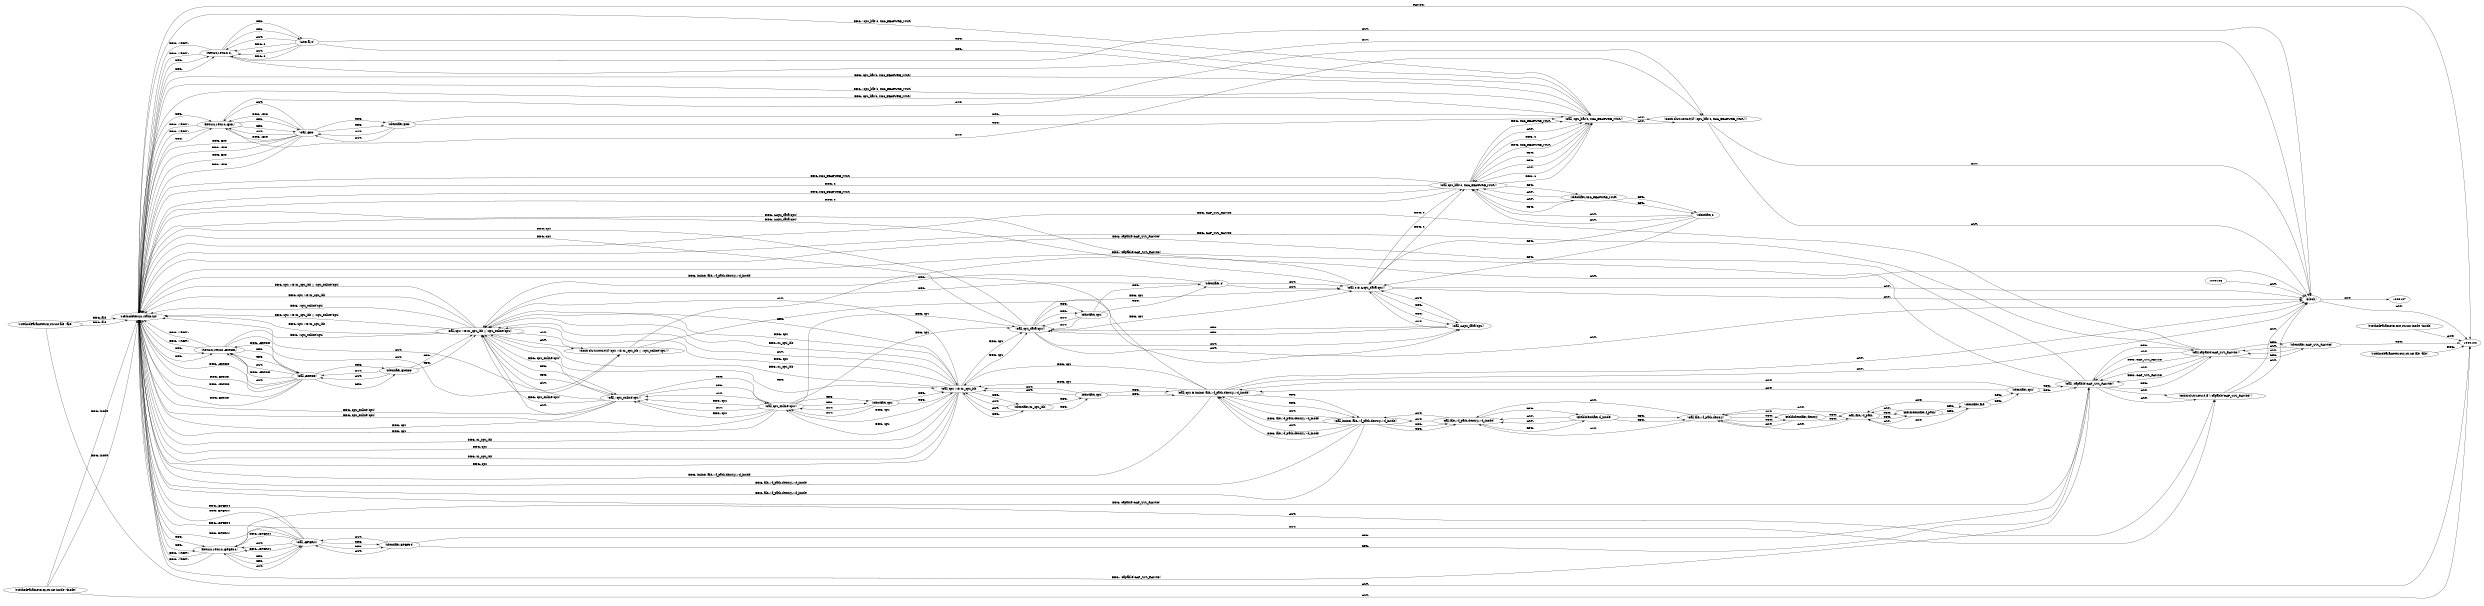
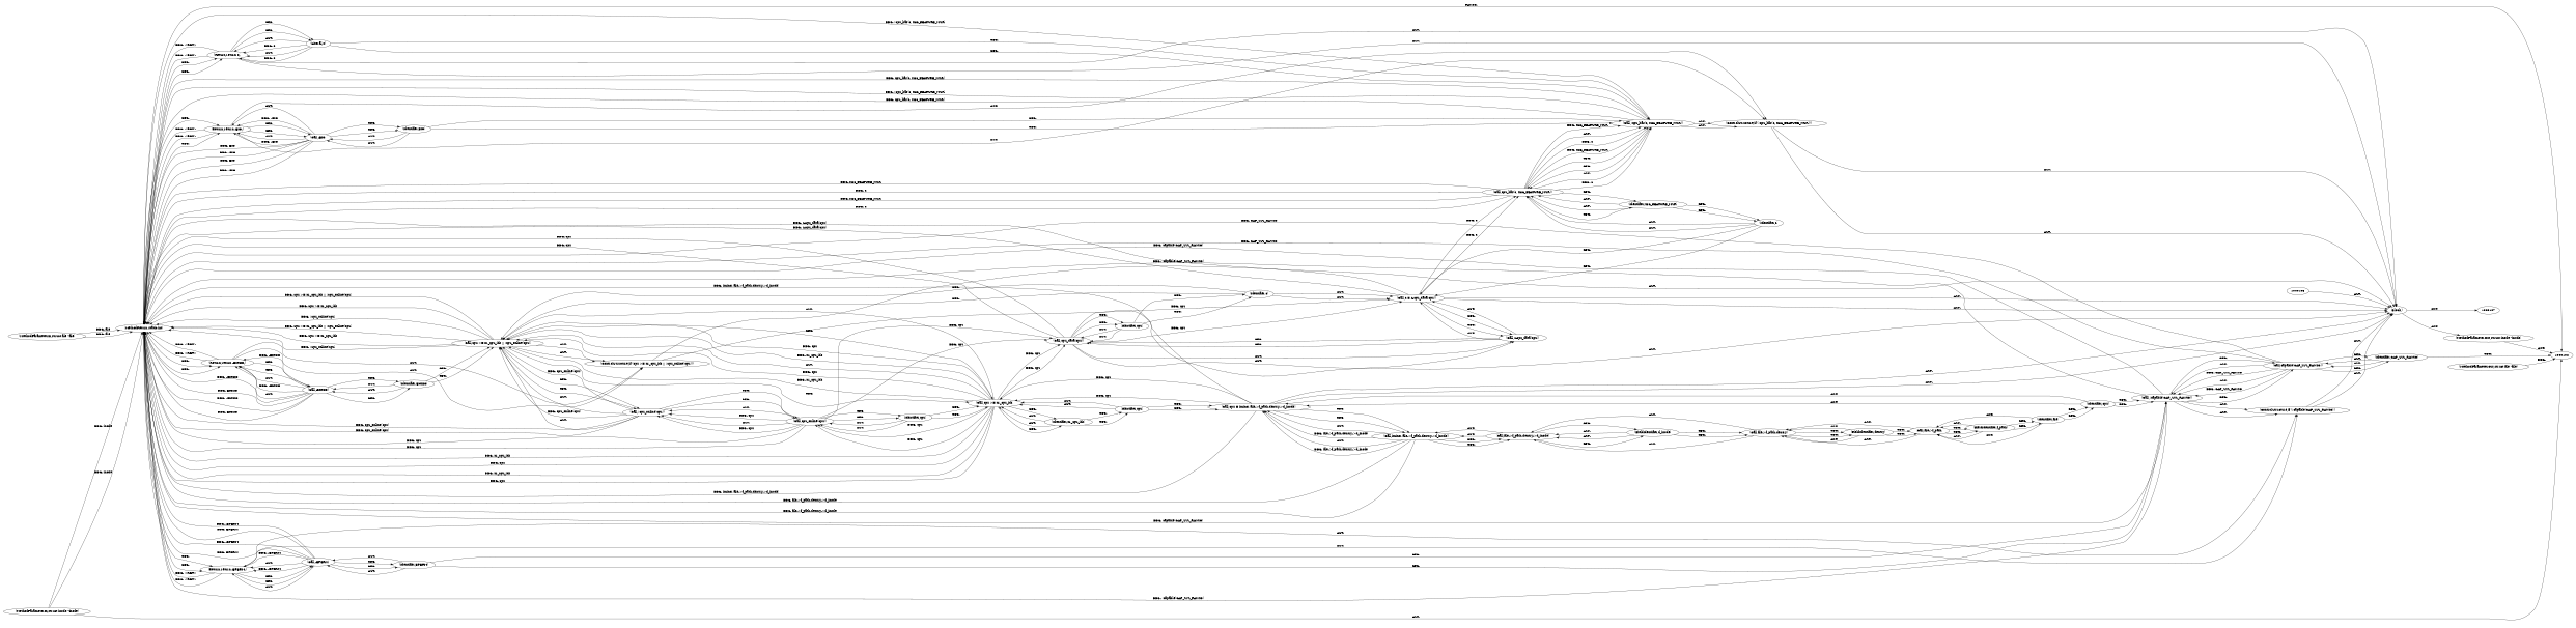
  digraph {
    rankdir=LR
    n1 [label="(MethodReturn,static int)"]
    n2 [label="(Return,return -ENXIO;)"]
    n3 [label="(Return,return -EIO;)"]
    n4 [label="(Return,return 0;)"]
    n5 [label="(Return,return -EPERM;)"]
    1000102
    n7 [label="(ControlStructure,if (cpu >= nr_cpu_ids || !cpu_online(cpu)))"]
    n8 [label="(Call,-ENXIO)"]
    n9 [label="(ControlStructure,if (!cpu_has(c, X86_FEATURE_MSR)))"]
    n10 [label="(Call,-EIO)"]
    n11 [label="(Block,)"]
    n12 [label="(Literal,0)"]
    n13 [label="(ControlStructure,if (!capable(CAP_SYS_RAWIO)))"]
    n14 [label="(Call,-EPERM)"]
    n15 [label="(MethodParameterIn,struct inode *inode)"]
    n16 [label="(MethodParameterOut,struct inode *inode)"]
    n17 [label="(MethodParameterIn,struct file *file)"]
    n18 [label="(MethodParameterOut,struct file *file)"]
    n19 [label="(Identifier,nr_cpu_ids)"]
    n20 [label="(Call,cpu >= nr_cpu_ids)"]
    n21 [label="(Identifier,cpu)"]
    n22 [label="(Call,cpu_online(cpu))"]
    n23 [label="(Call,cpu >= nr_cpu_ids || !cpu_online(cpu))"]
    n24 [label="(Call,cpu_data(cpu))"]
    n25 [label="(Call,cpu = iminor(file->f_path.dentry->d_inode))"]
    1000107
    n27 [label="(Call,!cpu_online(cpu))"]
    n28 [label="(Identifier,cpu)"]
    n29 [label="(Call,c = &cpu_data(cpu))"]
    n30 [label="(Call,&cpu_data(cpu))"]
    n31 [label="(Identifier,cpu)"]
    n32 [label="(Call,iminor(file->f_path.dentry->d_inode))"]
    n33 [label="(Identifier,ENXIO)"]
    n34 [label="(Call,cpu_has(c, X86_FEATURE_MSR))"]
    n35 [label="(Identifier,X86_FEATURE_MSR)"]
    n36 [label="(Call,!cpu_has(c, X86_FEATURE_MSR))"]
    n37 [label="(Identifier,c)"]
    n38 [label="(Identifier,c)"]
    n39 [label="(Identifier,EIO)"]
    n40 [label="(Identifier,CAP_SYS_RAWIO)"]
    n41 [label="(Call,capable(CAP_SYS_RAWIO))"]
    n42 [label="(Call,!capable(CAP_SYS_RAWIO))"]
    n43 [label="(Identifier,EPERM)"]
    n44 [label="(Call,file->f_path.dentry->d_inode)"]
    n45 [label="(FieldIdentifier,d_inode)"]
    n46 [label="(Call,file->f_path.dentry)"]
    n47 [label="(FieldIdentifier,dentry)"]
    n48 [label="(Call,file->f_path)"]
    n49 [label="(FieldIdentifier,f_path)"]
    n50 [label="(Identifier,file)"]
    n51 [label="(Identifier,cpu)"]
    1000106
    n1 -> n2 [label="CFG: "]
    n1 -> n2 [label="CFG: "]
    n1 -> n3 [label="CFG: "]
    n1 -> n3 [label="CFG: "]
    n1 -> n4 [label="CFG: "]
    n1 -> n4 [label="CFG: "]
    n1 -> n5 [label="CFG: "]
    n1 -> n5 [label="CFG: "]
    n1 -> 1000102 [label="RAWIO: "]
    n2 -> n1 [label="DDG: <RET>"]
    n2 -> n1 [label="DDG: <RET>"]
    n2 -> n7 [label="AST: "]
    n2 -> n7 [label="AST: "]
    n2 -> n8 [label="CFG: "]
    n2 -> n8 [label="CFG: "]
    n3 -> n1 [label="DDG: <RET>"]
    n3 -> n1 [label="DDG: <RET>"]
    n3 -> n9 [label="AST: "]
    n3 -> n9 [label="AST: "]
    n3 -> n10 [label="CFG: "]
    n3 -> n10 [label="CFG: "]
    n4 -> n1 [label="DDG: <RET>"]
    n4 -> n1 [label="DDG: <RET>"]
    n4 -> n11 [label="AST: "]
    n4 -> n11 [label="AST: "]
    n4 -> n12 [label="CFG: "]
    n4 -> n12 [label="CFG: "]
    n5 -> n1 [label="DDG: <RET>"]
    n5 -> n1 [label="DDG: <RET>"]
    n5 -> n13 [label="AST: "]
    n5 -> n13 [label="AST: "]
    n5 -> n14 [label="CFG: "]
    n5 -> n14 [label="CFG: "]
    n7 -> n11 [label="AST: "]
    n7 -> n11 [label="AST: "]
    n8 -> n1 [label="DDG: -ENXIO"]
    n8 -> n1 [label="DDG: ENXIO"]
    n8 -> n1 [label="DDG: -ENXIO"]
    n8 -> n1 [label="DDG: ENXIO"]
    n8 -> n2 [label="AST: "]
    n8 -> n2 [label="DDG: -ENXIO"]
    n8 -> n2 [label="AST: "]
    n8 -> n2 [label="DDG: -ENXIO"]
    n8 -> n33 [label="CFG: "]
    n8 -> n33 [label="CFG: "]
    n9 -> n11 [label="AST: "]
    n9 -> n11 [label="AST: "]
    n10 -> n1 [label="DDG: EIO"]
    n10 -> n1 [label="DDG: -EIO"]
    n10 -> n1 [label="DDG: EIO"]
    n10 -> n1 [label="DDG: -EIO"]
    n10 -> n3 [label="AST: "]
    n10 -> n3 [label="DDG: -EIO"]
    n10 -> n3 [label="AST: "]
    n10 -> n3 [label="DDG: -EIO"]
    n10 -> n39 [label="CFG: "]
    n10 -> n39 [label="CFG: "]
-   n11 -> 1000102 [label="AST: "]
+   n11 -> n16 [label="AST: "]
    n11 -> 1000107 [label="AST: "]
    n12 -> n4 [label="AST: "]
    n12 -> n4 [label="DDG: 0"]
    n12 -> n4 [label="AST: "]
    n12 -> n4 [label="DDG: 0"]
    n12 -> n36 [label="CFG: "]
    n12 -> n36 [label="CFG: "]
    n13 -> n11 [label="AST: "]
    n13 -> n11 [label="AST: "]
    n14 -> n1 [label="DDG: EPERM"]
    n14 -> n1 [label="DDG: -EPERM"]
    n14 -> n1 [label="DDG: EPERM"]
    n14 -> n1 [label="DDG: -EPERM"]
    n14 -> n5 [label="AST: "]
    n14 -> n5 [label="DDG: -EPERM"]
    n14 -> n5 [label="AST: "]
    n14 -> n5 [label="DDG: -EPERM"]
    n14 -> n43 [label="CFG: "]
    n14 -> n43 [label="CFG: "]
    n15 -> n1 [label="DDG: inode"]
    n15 -> n1 [label="DDG: inode"]
    n15 -> 1000102 [label="AST: "]
    n16 -> 1000102 [label="AST: "]
    n17 -> n1 [label="DDG: file"]
    n17 -> n1 [label="DDG: file"]
-   n17 -> 1000102 [label="AST: "]
    n18 -> 1000102 [label="DDG: "]
    n19 -> n20 [label="AST: "]
    n19 -> n20 [label="AST: "]
    n19 -> n21 [label="CFG: "]
    n19 -> n21 [label="CFG: "]
    n20 -> n1 [label="DDG: nr_cpu_ids"]
    n20 -> n1 [label="DDG: cpu"]
    n20 -> n1 [label="DDG: nr_cpu_ids"]
    n20 -> n1 [label="DDG: cpu"]
    n20 -> n19 [label="CFG: "]
    n20 -> n19 [label="CFG: "]
    n20 -> n22 [label="DDG: cpu"]
    n20 -> n22 [label="DDG: cpu"]
    n20 -> n23 [label="AST: "]
    n20 -> n23 [label="DDG: cpu"]
    n20 -> n23 [label="DDG: nr_cpu_ids"]
    n20 -> n23 [label="AST: "]
    n20 -> n23 [label="DDG: cpu"]
    n20 -> n23 [label="DDG: nr_cpu_ids"]
    n20 -> n24 [label="DDG: cpu"]
    n20 -> n24 [label="DDG: cpu"]
    n21 -> n20 [label="AST: "]
    n21 -> n20 [label="AST: "]
    n21 -> n25 [label="CFG: "]
    n21 -> n25 [label="CFG: "]
    n22 -> n1 [label="DDG: cpu"]
    n22 -> n1 [label="DDG: cpu"]
    n22 -> n24 [label="DDG: cpu"]
    n22 -> n24 [label="DDG: cpu"]
    n22 -> n27 [label="AST: "]
    n22 -> n27 [label="DDG: cpu"]
    n22 -> n27 [label="AST: "]
    n22 -> n27 [label="DDG: cpu"]
    n22 -> n28 [label="CFG: "]
    n22 -> n28 [label="CFG: "]
    n23 -> n1 [label="DDG: cpu >= nr_cpu_ids"]
    n23 -> n1 [label="DDG: !cpu_online(cpu)"]
    n23 -> n1 [label="DDG: cpu >= nr_cpu_ids || !cpu_online(cpu)"]
    n23 -> n1 [label="DDG: cpu >= nr_cpu_ids"]
    n23 -> n1 [label="DDG: !cpu_online(cpu)"]
    n23 -> n1 [label="DDG: cpu >= nr_cpu_ids || !cpu_online(cpu)"]
    n23 -> n7 [label="AST: "]
    n23 -> n7 [label="AST: "]
    n23 -> n20 [label="CFG: "]
    n23 -> n20 [label="CFG: "]
    n23 -> n27 [label="CFG: "]
    n23 -> n27 [label="CFG: "]
    n24 -> n1 [label="DDG: cpu"]
    n24 -> n1 [label="DDG: cpu"]
    n24 -> n29 [label="DDG: cpu"]
    n24 -> n29 [label="DDG: cpu"]
    n24 -> n30 [label="AST: "]
    n24 -> n30 [label="AST: "]
    n24 -> n31 [label="CFG: "]
    n24 -> n31 [label="CFG: "]
    n25 -> n1 [label="DDG: iminor(file->f_path.dentry->d_inode)"]
    n25 -> n1 [label="DDG: iminor(file->f_path.dentry->d_inode)"]
    n25 -> n11 [label="AST: "]
    n25 -> n11 [label="AST: "]
    n25 -> n20 [label="DDG: cpu"]
    n25 -> n20 [label="DDG: cpu"]
    n25 -> n32 [label="CFG: "]
    n25 -> n32 [label="CFG: "]
    n27 -> n1 [label="DDG: cpu_online(cpu)"]
    n27 -> n1 [label="DDG: cpu_online(cpu)"]
    n27 -> n22 [label="CFG: "]
    n27 -> n22 [label="CFG: "]
    n27 -> n23 [label="AST: "]
    n27 -> n23 [label="DDG: cpu_online(cpu)"]
    n27 -> n23 [label="AST: "]
    n27 -> n23 [label="DDG: cpu_online(cpu)"]
    n28 -> n20 [label="CFG: "]
    n28 -> n20 [label="CFG: "]
    n28 -> n22 [label="AST: "]
    n28 -> n22 [label="AST: "]
    n29 -> n1 [label="DDG: &cpu_data(cpu)"]
    n29 -> n1 [label="DDG: &cpu_data(cpu)"]
    n29 -> n11 [label="AST: "]
    n29 -> n11 [label="AST: "]
    n29 -> n30 [label="CFG: "]
    n29 -> n30 [label="CFG: "]
    n29 -> n34 [label="DDG: c"]
    n29 -> n34 [label="DDG: c"]
    n30 -> n24 [label="CFG: "]
    n30 -> n24 [label="CFG: "]
    n30 -> n29 [label="AST: "]
    n30 -> n29 [label="AST: "]
    n31 -> n24 [label="AST: "]
    n31 -> n24 [label="AST: "]
    n31 -> n37 [label="CFG: "]
    n31 -> n37 [label="CFG: "]
    n32 -> n1 [label="DDG: file->f_path.dentry->d_inode"]
    n32 -> n1 [label="DDG: file->f_path.dentry->d_inode"]
    n32 -> n25 [label="AST: "]
    n32 -> n25 [label="DDG: file->f_path.dentry->d_inode"]
    n32 -> n25 [label="AST: "]
    n32 -> n25 [label="DDG: file->f_path.dentry->d_inode"]
    n32 -> n44 [label="CFG: "]
    n32 -> n44 [label="CFG: "]
    n33 -> n8 [label="AST: "]
    n33 -> n8 [label="AST: "]
    n33 -> n23 [label="CFG: "]
    n33 -> n23 [label="CFG: "]
    n34 -> n1 [label="DDG: c"]
    n34 -> n1 [label="DDG: X86_FEATURE_MSR"]
    n34 -> n1 [label="DDG: c"]
    n34 -> n1 [label="DDG: X86_FEATURE_MSR"]
    n34 -> n35 [label="CFG: "]
    n34 -> n35 [label="CFG: "]
    n34 -> n36 [label="AST: "]
    n34 -> n36 [label="DDG: c"]
    n34 -> n36 [label="DDG: X86_FEATURE_MSR"]
    n34 -> n36 [label="AST: "]
    n34 -> n36 [label="DDG: c"]
    n34 -> n36 [label="DDG: X86_FEATURE_MSR"]
    n35 -> n34 [label="AST: "]
    n35 -> n34 [label="AST: "]
    n35 -> n38 [label="CFG: "]
    n35 -> n38 [label="CFG: "]
    n36 -> n1 [label="DDG: !cpu_has(c, X86_FEATURE_MSR)"]
    n36 -> n1 [label="DDG: cpu_has(c, X86_FEATURE_MSR)"]
    n36 -> n1 [label="DDG: !cpu_has(c, X86_FEATURE_MSR)"]
    n36 -> n1 [label="DDG: cpu_has(c, X86_FEATURE_MSR)"]
    n36 -> n9 [label="AST: "]
    n36 -> n9 [label="AST: "]
    n36 -> n34 [label="CFG: "]
    n36 -> n34 [label="CFG: "]
    n37 -> n23 [label="CFG: "]
    n37 -> n23 [label="CFG: "]
    n37 -> n29 [label="AST: "]
    n37 -> n29 [label="AST: "]
    n38 -> n29 [label="CFG: "]
    n38 -> n29 [label="CFG: "]
    n38 -> n34 [label="AST: "]
    n38 -> n34 [label="AST: "]
    n39 -> n10 [label="AST: "]
    n39 -> n10 [label="AST: "]
    n39 -> n36 [label="CFG: "]
    n39 -> n36 [label="CFG: "]
    n40 -> 1000102 [label="CFG: "]
    n40 -> n41 [label="AST: "]
    n40 -> n41 [label="AST: "]
    n41 -> n1 [label="DDG: CAP_SYS_RAWIO"]
    n41 -> n1 [label="DDG: CAP_SYS_RAWIO"]
    n41 -> n40 [label="CFG: "]
    n41 -> n40 [label="CFG: "]
    n41 -> n42 [label="AST: "]
    n41 -> n42 [label="DDG: CAP_SYS_RAWIO"]
    n41 -> n42 [label="AST: "]
    n41 -> n42 [label="DDG: CAP_SYS_RAWIO"]
    n42 -> n1 [label="DDG: !capable(CAP_SYS_RAWIO)"]
    n42 -> n1 [label="DDG: capable(CAP_SYS_RAWIO)"]
    n42 -> n1 [label="DDG: !capable(CAP_SYS_RAWIO)"]
    n42 -> n1 [label="DDG: capable(CAP_SYS_RAWIO)"]
    n42 -> n13 [label="AST: "]
    n42 -> n13 [label="AST: "]
    n42 -> n41 [label="CFG: "]
    n42 -> n41 [label="CFG: "]
    n43 -> n14 [label="AST: "]
    n43 -> n14 [label="AST: "]
    n43 -> n42 [label="CFG: "]
    n43 -> n42 [label="CFG: "]
    n44 -> n32 [label="AST: "]
    n44 -> n32 [label="AST: "]
    n44 -> n45 [label="CFG: "]
    n44 -> n45 [label="CFG: "]
    n45 -> n44 [label="AST: "]
    n45 -> n44 [label="AST: "]
    n45 -> n46 [label="CFG: "]
    n45 -> n46 [label="CFG: "]
    n46 -> n44 [label="AST: "]
    n46 -> n44 [label="AST: "]
    n46 -> n47 [label="CFG: "]
    n46 -> n47 [label="CFG: "]
    n47 -> n46 [label="AST: "]
    n47 -> n46 [label="AST: "]
    n47 -> n48 [label="CFG: "]
    n47 -> n48 [label="CFG: "]
    n48 -> n46 [label="AST: "]
    n48 -> n46 [label="AST: "]
    n48 -> n49 [label="CFG: "]
    n48 -> n49 [label="CFG: "]
    n49 -> n48 [label="AST: "]
    n49 -> n48 [label="AST: "]
    n49 -> n50 [label="CFG: "]
    n49 -> n50 [label="CFG: "]
    n50 -> n48 [label="AST: "]
    n50 -> n48 [label="AST: "]
    n50 -> n51 [label="CFG: "]
    n50 -> n51 [label="CFG: "]
    n51 -> n25 [label="AST: "]
    n51 -> n25 [label="AST: "]
    n51 -> n42 [label="CFG: "]
    n51 -> n42 [label="CFG: "]
    1000106 -> n11 [label="AST: "]
  }
